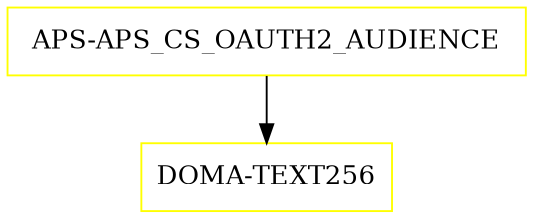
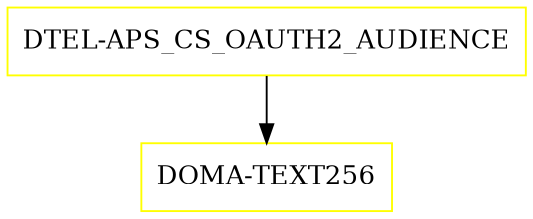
  digraph {
    node [color=yellow shape=box]
-   "DTEL-APS_CS_OAUTH2_AUDIENCE" [label="APS-APS_CS_OAUTH2_AUDIENCE"]
+   "DTEL-APS_CS_OAUTH2_AUDIENCE"
    "DOMA-TEXT256"
    "DTEL-APS_CS_OAUTH2_AUDIENCE" -> "DOMA-TEXT256"
  }
